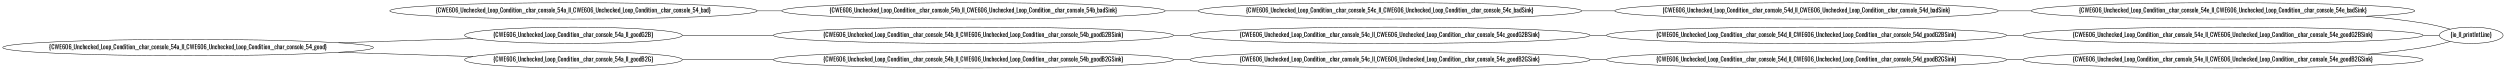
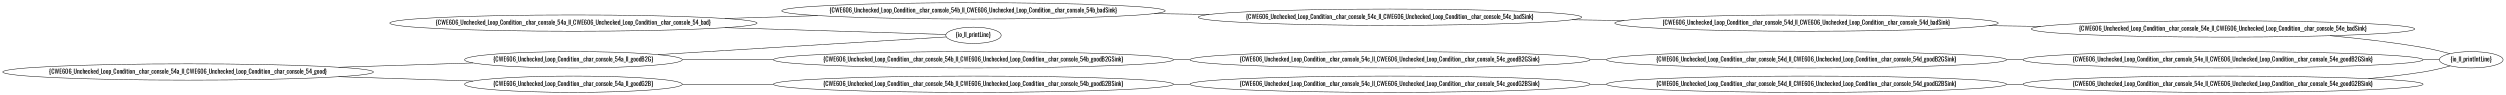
  graph {
    rankdir=LR
    fontname=Oswald
    node [fontname=Oswald]
    edge [fontname=Oswald]
    n1 [label="{CWE606_Unchecked_Loop_Condition__char_console_54c_ll_CWE606_Unchecked_Loop_Condition__char_console_54c_goodG2BSink}"]
    n2 [label="{CWE606_Unchecked_Loop_Condition__char_console_54d_ll_CWE606_Unchecked_Loop_Condition__char_console_54d_goodG2BSink}"]
    n3 [label="{CWE606_Unchecked_Loop_Condition__char_console_54e_ll_CWE606_Unchecked_Loop_Condition__char_console_54e_goodG2BSink}"]
    n4 [label="{CWE606_Unchecked_Loop_Condition__char_console_54b_ll_CWE606_Unchecked_Loop_Condition__char_console_54b_goodB2GSink}"]
    n5 [label="{CWE606_Unchecked_Loop_Condition__char_console_54c_ll_CWE606_Unchecked_Loop_Condition__char_console_54c_goodB2GSink}"]
    n6 [label="{CWE606_Unchecked_Loop_Condition__char_console_54d_ll_CWE606_Unchecked_Loop_Condition__char_console_54d_goodB2GSink}"]
    n7 [label="{CWE606_Unchecked_Loop_Condition__char_console_54b_ll_CWE606_Unchecked_Loop_Condition__char_console_54b_goodG2BSink}"]
    n8 [label="{io_ll_printIntLine}"]
    n9 [label="{CWE606_Unchecked_Loop_Condition__char_console_54d_ll_CWE606_Unchecked_Loop_Condition__char_console_54d_badSink}"]
    n10 [label="{CWE606_Unchecked_Loop_Condition__char_console_54e_ll_CWE606_Unchecked_Loop_Condition__char_console_54e_badSink}"]
    n11 [label="{CWE606_Unchecked_Loop_Condition__char_console_54e_ll_CWE606_Unchecked_Loop_Condition__char_console_54e_goodB2GSink}"]
    n12 [label="{CWE606_Unchecked_Loop_Condition__char_console_54b_ll_CWE606_Unchecked_Loop_Condition__char_console_54b_badSink}"]
    n13 [label="{CWE606_Unchecked_Loop_Condition__char_console_54c_ll_CWE606_Unchecked_Loop_Condition__char_console_54c_badSink}"]
    n14 [label="{CWE606_Unchecked_Loop_Condition__char_console_54a_ll_CWE606_Unchecked_Loop_Condition__char_console_54_bad}"]
+   n15 [label="{io_ll_printLine}"]
    n16 [label="{CWE606_Unchecked_Loop_Condition__char_console_54a_ll_CWE606_Unchecked_Loop_Condition__char_console_54_good}"]
    n17 [label="{CWE606_Unchecked_Loop_Condition__char_console_54a_ll_goodG2B}"]
    n18 [label="{CWE606_Unchecked_Loop_Condition__char_console_54a_ll_goodB2G}"]
    n1 -- n2
    n2 -- n3
    n3 -- n8
    n4 -- n5
    n5 -- n6
    n6 -- n11
    n7 -- n1
    n9 -- n10
    n10 -- n8
    n11 -- n8
    n12 -- n13
    n13 -- n9
    n14 -- n12
+   n14 -- n15
    n16 -- n17
    n16 -- n18
    n17 -- n7
    n18 -- n4
+   n18 -- n15
  }
